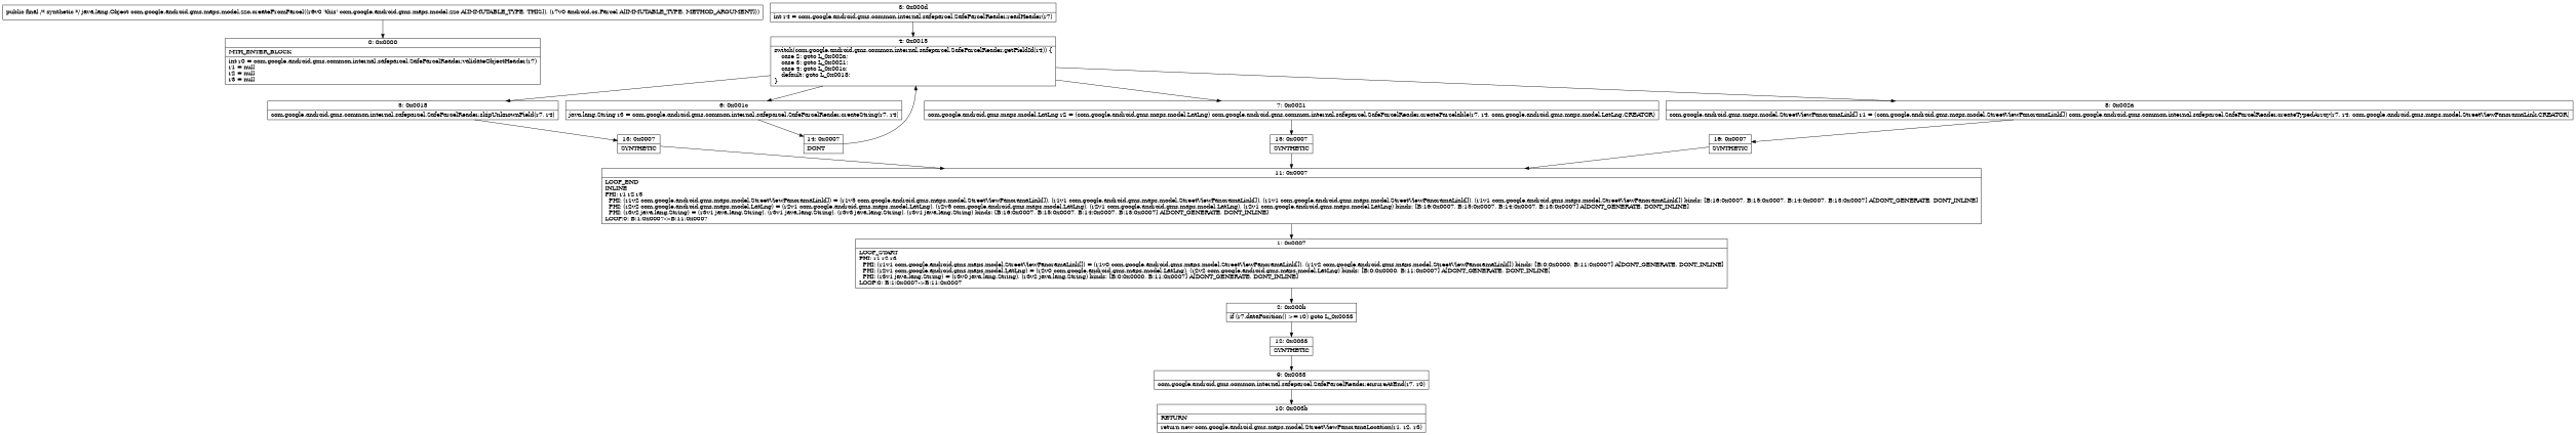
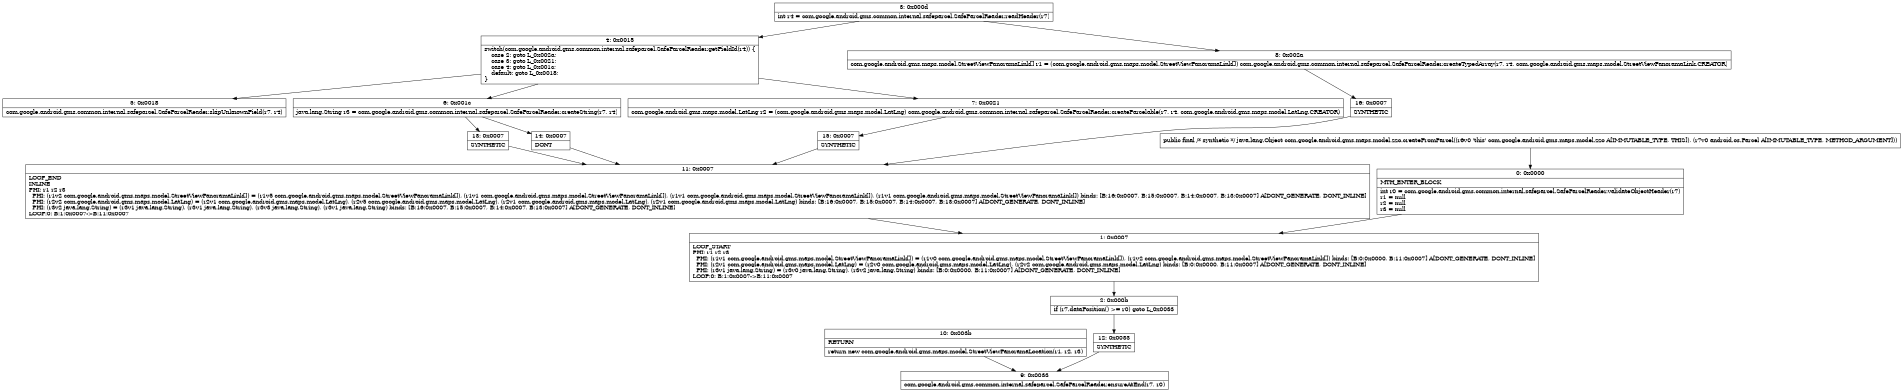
  digraph {
    node [shape=record]
    n1 [label="{0\:\ 0x0000|MTH_ENTER_BLOCK\l|int r0 = com.google.android.gms.common.internal.safeparcel.SafeParcelReader.validateObjectHeader(r7)\lr1 = null\lr2 = null\lr3 = null\l}"]
    n2 [label="{1\:\ 0x0007|LOOP_START\lPHI: r1 r2 r3 \l  PHI: (r1v1 com.google.android.gms.maps.model.StreetViewPanoramaLink[]) = (r1v0 com.google.android.gms.maps.model.StreetViewPanoramaLink[]), (r1v2 com.google.android.gms.maps.model.StreetViewPanoramaLink[]) binds: [B:0:0x0000, B:11:0x0007] A[DONT_GENERATE, DONT_INLINE]\l  PHI: (r2v1 com.google.android.gms.maps.model.LatLng) = (r2v0 com.google.android.gms.maps.model.LatLng), (r2v2 com.google.android.gms.maps.model.LatLng) binds: [B:0:0x0000, B:11:0x0007] A[DONT_GENERATE, DONT_INLINE]\l  PHI: (r3v1 java.lang.String) = (r3v0 java.lang.String), (r3v2 java.lang.String) binds: [B:0:0x0000, B:11:0x0007] A[DONT_GENERATE, DONT_INLINE]\lLOOP:0: B:1:0x0007\-\>B:11:0x0007\l}"]
    n3 [label="{2\:\ 0x000b|if (r7.dataPosition() \>= r0) goto L_0x0033\l}"]
    n4 [label="{12\:\ 0x0033|SYNTHETIC\l}"]
    n5 [label="{3\:\ 0x000d|int r4 = com.google.android.gms.common.internal.safeparcel.SafeParcelReader.readHeader(r7)\l}"]
    n6 [label="{4\:\ 0x0015|switch(com.google.android.gms.common.internal.safeparcel.SafeParcelReader.getFieldId(r4)) \{\l    case 2: goto L_0x002a;\l    case 3: goto L_0x0021;\l    case 4: goto L_0x001c;\l    default: goto L_0x0018;\l\}\l}"]
    n7 [label="{9\:\ 0x0033|com.google.android.gms.common.internal.safeparcel.SafeParcelReader.ensureAtEnd(r7, r0)\l}"]
    n8 [label="{5\:\ 0x0018|com.google.android.gms.common.internal.safeparcel.SafeParcelReader.skipUnknownField(r7, r4)\l}"]
    n9 [label="{6\:\ 0x001c|java.lang.String r3 = com.google.android.gms.common.internal.safeparcel.SafeParcelReader.createString(r7, r4)\l}"]
    n10 [label="{7\:\ 0x0021|com.google.android.gms.maps.model.LatLng r2 = (com.google.android.gms.maps.model.LatLng) com.google.android.gms.common.internal.safeparcel.SafeParcelReader.createParcelable(r7, r4, com.google.android.gms.maps.model.LatLng.CREATOR)\l}"]
    n11 [label="{8\:\ 0x002a|com.google.android.gms.maps.model.StreetViewPanoramaLink[] r1 = (com.google.android.gms.maps.model.StreetViewPanoramaLink[]) com.google.android.gms.common.internal.safeparcel.SafeParcelReader.createTypedArray(r7, r4, com.google.android.gms.maps.model.StreetViewPanoramaLink.CREATOR)\l}"]
    n12 [label="{13\:\ 0x0007|SYNTHETIC\l}"]
    n13 [label="{14\:\ 0x0007|DONT\l}"]
    n14 [label="{15\:\ 0x0007|SYNTHETIC\l}"]
    n15 [label="{16\:\ 0x0007|SYNTHETIC\l}"]
    n16 [label="{11\:\ 0x0007|LOOP_END\lINLINE\lPHI: r1 r2 r3 \l  PHI: (r1v2 com.google.android.gms.maps.model.StreetViewPanoramaLink[]) = (r1v5 com.google.android.gms.maps.model.StreetViewPanoramaLink[]), (r1v1 com.google.android.gms.maps.model.StreetViewPanoramaLink[]), (r1v1 com.google.android.gms.maps.model.StreetViewPanoramaLink[]), (r1v1 com.google.android.gms.maps.model.StreetViewPanoramaLink[]) binds: [B:16:0x0007, B:15:0x0007, B:14:0x0007, B:13:0x0007] A[DONT_GENERATE, DONT_INLINE]\l  PHI: (r2v2 com.google.android.gms.maps.model.LatLng) = (r2v1 com.google.android.gms.maps.model.LatLng), (r2v5 com.google.android.gms.maps.model.LatLng), (r2v1 com.google.android.gms.maps.model.LatLng), (r2v1 com.google.android.gms.maps.model.LatLng) binds: [B:16:0x0007, B:15:0x0007, B:14:0x0007, B:13:0x0007] A[DONT_GENERATE, DONT_INLINE]\l  PHI: (r3v2 java.lang.String) = (r3v1 java.lang.String), (r3v1 java.lang.String), (r3v3 java.lang.String), (r3v1 java.lang.String) binds: [B:16:0x0007, B:15:0x0007, B:14:0x0007, B:13:0x0007] A[DONT_GENERATE, DONT_INLINE]\lLOOP:0: B:1:0x0007\-\>B:11:0x0007\l}"]
    n17 [label="{10\:\ 0x003b|RETURN\l|return new com.google.android.gms.maps.model.StreetViewPanoramaLocation(r1, r2, r3)\l}"]
    n18 [label="{public final \/* synthetic *\/ java.lang.Object com.google.android.gms.maps.model.zzo.createFromParcel((r6v0 'this' com.google.android.gms.maps.model.zzo A[IMMUTABLE_TYPE, THIS]), (r7v0 android.os.Parcel A[IMMUTABLE_TYPE, METHOD_ARGUMENT])) }"]
+   n1 -> n2
    n2 -> n3
    n3 -> n4
    n4 -> n7
    n5 -> n6
    n6 -> n8
    n6 -> n9
    n6 -> n10
-   n6 -> n11
-   n7 -> n17
-   n8 -> n12
+   n5 -> n11
+   n17 -> n7
+   n9 -> n12
    n9 -> n13
    n10 -> n14
    n11 -> n15
    n12 -> n16
-   n13 -> n6
+   n13 -> n16
    n14 -> n16
    n15 -> n16
    n16 -> n2
    n18 -> n1
  }
